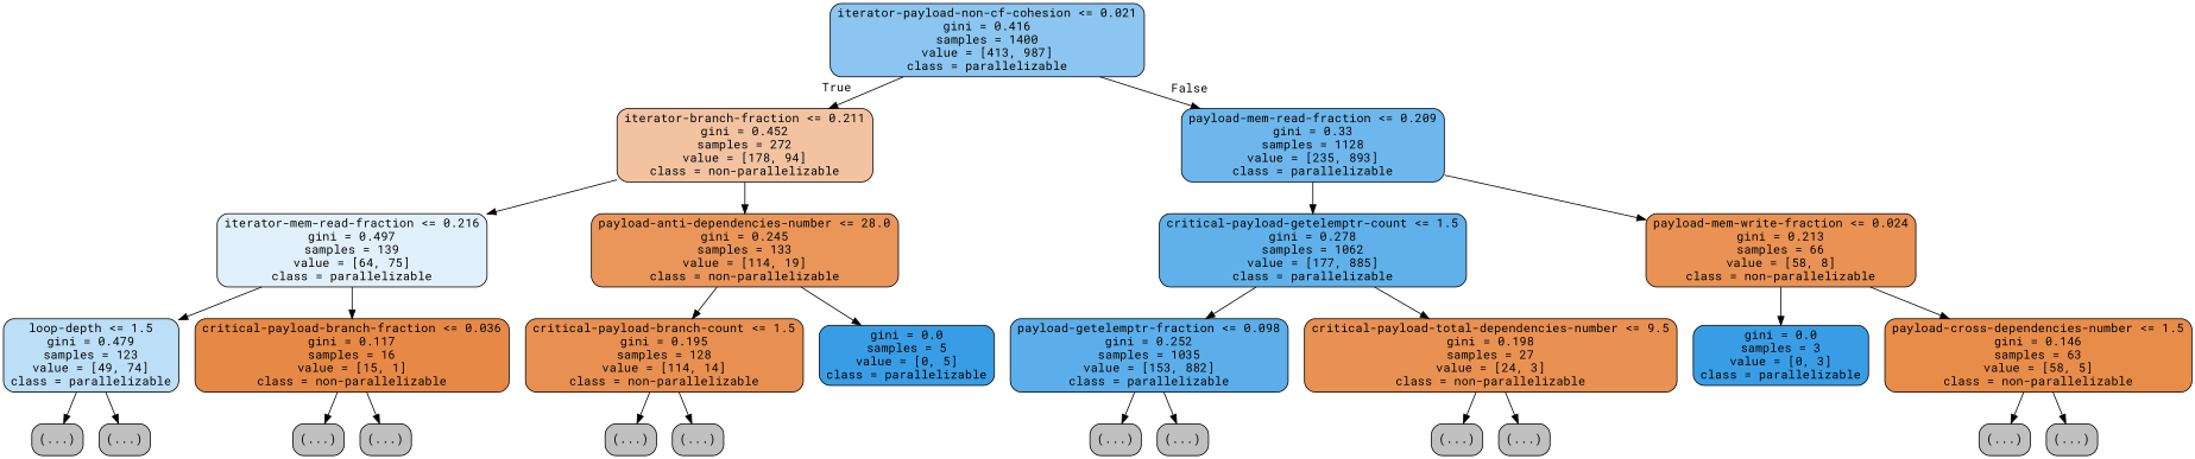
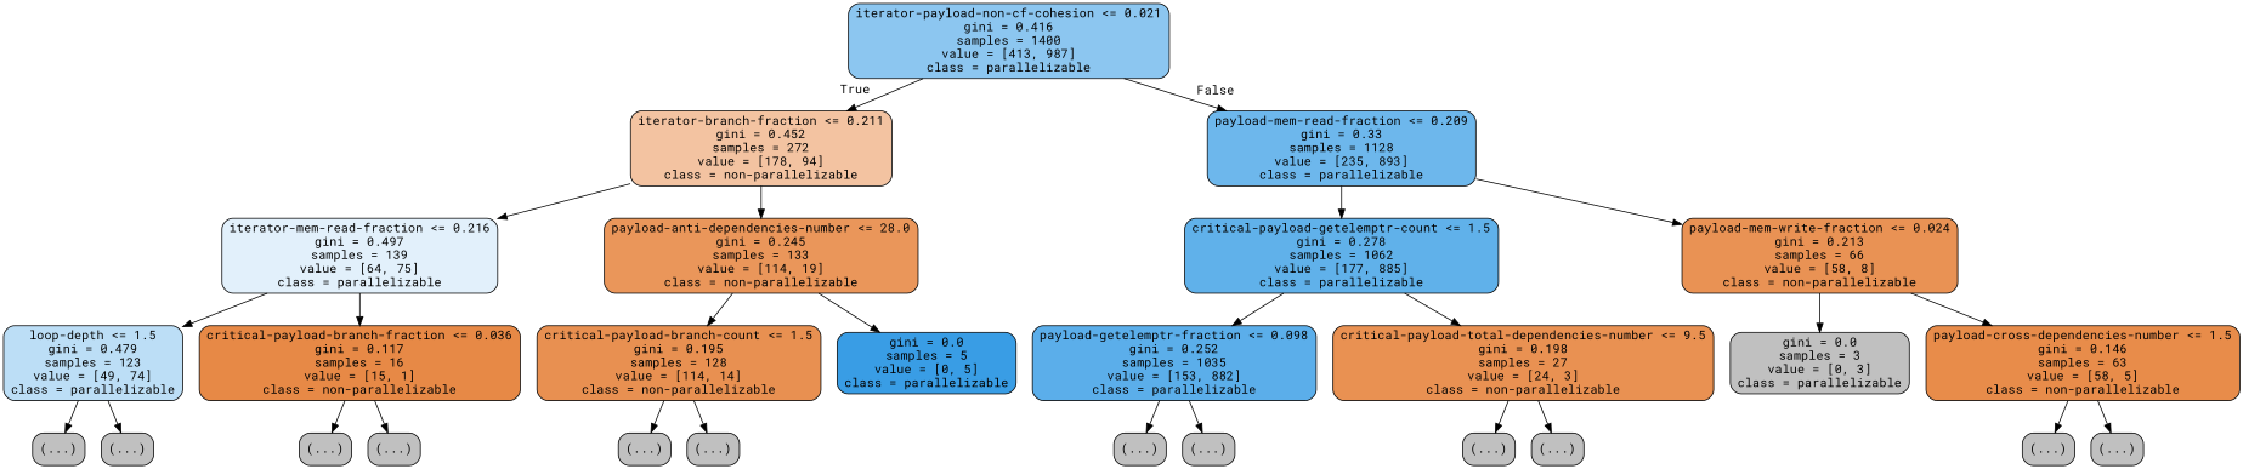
  digraph {
    fontname="Roboto Mono"
    node [color=black fillcolor="#C0C0C0" fontname="Roboto Mono" shape=box style="filled, rounded"]
    edge [fontname="Roboto Mono"]
    n1 [fillcolor="#399de594" label="iterator-payload-non-cf-cohesion <= 0.021\ngini = 0.416\nsamples = 1400\nvalue = [413, 987]\nclass = parallelizable"]
    n2 [fillcolor="#e5813978" label="iterator-branch-fraction <= 0.211\ngini = 0.452\nsamples = 272\nvalue = [178, 94]\nclass = non-parallelizable"]
    n3 [fillcolor="#399de5bc" label="payload-mem-read-fraction <= 0.209\ngini = 0.33\nsamples = 1128\nvalue = [235, 893]\nclass = parallelizable"]
    n4 [fillcolor="#399de525" label="iterator-mem-read-fraction <= 0.216\ngini = 0.497\nsamples = 139\nvalue = [64, 75]\nclass = parallelizable"]
    n5 [fillcolor="#e58139d4" label="payload-anti-dependencies-number <= 28.0\ngini = 0.245\nsamples = 133\nvalue = [114, 19]\nclass = non-parallelizable"]
    n6 [fillcolor="#399de556" label="loop-depth <= 1.5\ngini = 0.479\nsamples = 123\nvalue = [49, 74]\nclass = parallelizable"]
    n7 [fillcolor="#e58139ee" label="critical-payload-branch-fraction <= 0.036\ngini = 0.117\nsamples = 16\nvalue = [15, 1]\nclass = non-parallelizable"]
    n8 [label="(...)"]
    n9 [label="(...)"]
    n10 [label="(...)"]
    n11 [label="(...)"]
    n12 [fillcolor="#e58139e0" label="critical-payload-branch-count <= 1.5\ngini = 0.195\nsamples = 128\nvalue = [114, 14]\nclass = non-parallelizable"]
    n13 [fillcolor="#399de5ff" label="gini = 0.0\nsamples = 5\nvalue = [0, 5]\nclass = parallelizable"]
    n14 [label="(...)"]
    n15 [label="(...)"]
    n16 [fillcolor="#399de5cc" label="critical-payload-getelemptr-count <= 1.5\ngini = 0.278\nsamples = 1062\nvalue = [177, 885]\nclass = parallelizable"]
    n17 [fillcolor="#e58139dc" label="payload-mem-write-fraction <= 0.024\ngini = 0.213\nsamples = 66\nvalue = [58, 8]\nclass = non-parallelizable"]
    n18 [fillcolor="#399de5d3" label="payload-getelemptr-fraction <= 0.098\ngini = 0.252\nsamples = 1035\nvalue = [153, 882]\nclass = parallelizable"]
    n19 [fillcolor="#e58139df" label="critical-payload-total-dependencies-number <= 9.5\ngini = 0.198\nsamples = 27\nvalue = [24, 3]\nclass = non-parallelizable"]
    n20 [label="(...)"]
    n21 [label="(...)"]
    n22 [label="(...)"]
    n23 [label="(...)"]
-   n24 [fillcolor="#399de5ff" label="gini = 0.0\nsamples = 3\nvalue = [0, 3]\nclass = parallelizable"]
+   n24 [label="gini = 0.0\nsamples = 3\nvalue = [0, 3]\nclass = parallelizable"]
    n25 [fillcolor="#e58139e9" label="payload-cross-dependencies-number <= 1.5\ngini = 0.146\nsamples = 63\nvalue = [58, 5]\nclass = non-parallelizable"]
    n26 [label="(...)"]
    n27 [label="(...)"]
    n1 -> n2 [headlabel=True labelangle=45 labeldistance=2.5]
    n1 -> n3 [headlabel=False labelangle=-45 labeldistance=2.5]
    n2 -> n4
    n2 -> n5
    n3 -> n16
    n3 -> n17
    n4 -> n6
    n4 -> n7
    n5 -> n12
    n5 -> n13
    n6 -> n8
    n6 -> n9
    n7 -> n10
    n7 -> n11
    n12 -> n14
    n12 -> n15
    n16 -> n18
    n16 -> n19
    n17 -> n24
    n17 -> n25
    n18 -> n20
    n18 -> n21
    n19 -> n22
    n19 -> n23
    n25 -> n26
    n25 -> n27
  }
